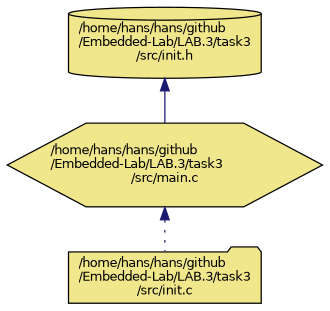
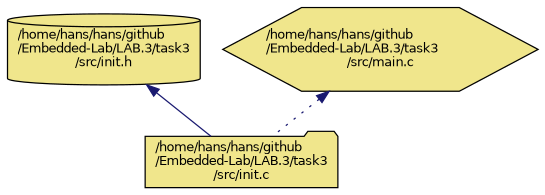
  digraph {
    node [color=black fillcolor=khaki fontname=Helvetica fontsize=10 style=filled]
    edge [color=midnightblue dir=back fontname=Helvetica fontsize=10 labelfontname=Helvetica labelfontsize=10]
    n1 [fontcolor=black height=0.2 label="/home/hans/hans/github\l/Embedded-Lab/LAB.3/task3\l/src/init.h" shape=cylinder width=0.4]
    n2 [height=0.2 label="/home/hans/hans/github\l/Embedded-Lab/LAB.3/task3\l/src/init.c" shape=folder width=0.4]
    n3 [height=0.2 label="/home/hans/hans/github\l/Embedded-Lab/LAB.3/task3\l/src/main.c" shape=hexagon width=0.4]
-   n1 -> n3 [style=solid]
+   n1 -> n2 [style=solid]
    n3 -> n2 [style=dotted]
  }
